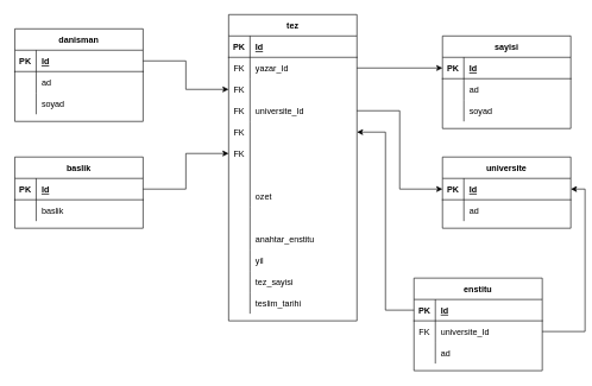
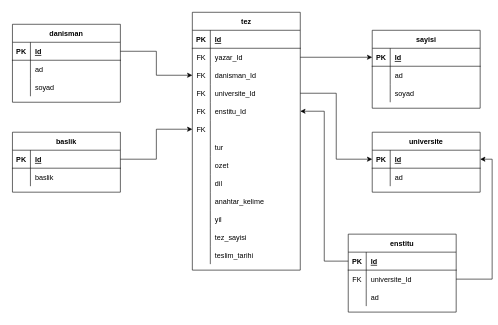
  <mxCell id="0" />
  <mxCell id="1" parent="0" />
  <mxCell id="2" style="edgeStyle=orthogonalEdgeStyle;rounded=0;orthogonalLoop=1;jettySize=auto;html=1;entryX=0;entryY=0.5;entryDx=0;entryDy=0;" edge="1" parent="1" source="56" target="9"><mxGeometry relative="1" as="geometry" /></mxCell>
  <mxCell id="3" style="edgeStyle=orthogonalEdgeStyle;rounded=0;orthogonalLoop=1;jettySize=auto;html=1;" edge="1" parent="1" source="62" target="19"><mxGeometry relative="1" as="geometry" /></mxCell>
  <mxCell id="4" style="edgeStyle=orthogonalEdgeStyle;rounded=0;orthogonalLoop=1;jettySize=auto;html=1;exitX=1;exitY=0.5;exitDx=0;exitDy=0;entryX=1;entryY=0.5;entryDx=0;entryDy=0;" edge="1" parent="1" source="46" target="19"><mxGeometry relative="1" as="geometry" /></mxCell>
  <mxCell id="5" style="edgeStyle=orthogonalEdgeStyle;rounded=0;orthogonalLoop=1;jettySize=auto;html=1;entryX=0;entryY=0.5;entryDx=0;entryDy=0;" edge="1" parent="1" source="26" target="59"><mxGeometry relative="1" as="geometry" /></mxCell>
  <mxCell id="6" style="edgeStyle=orthogonalEdgeStyle;rounded=0;orthogonalLoop=1;jettySize=auto;html=1;exitX=1;exitY=0.5;exitDx=0;exitDy=0;entryX=0;entryY=0.5;entryDx=0;entryDy=0;" edge="1" parent="1" source="36" target="68"><mxGeometry relative="1" as="geometry" /></mxCell>
  <mxCell id="7" style="edgeStyle=orthogonalEdgeStyle;rounded=0;orthogonalLoop=1;jettySize=auto;html=1;exitX=0;exitY=0.5;exitDx=0;exitDy=0;" edge="1" parent="1" source="43" target="65"><mxGeometry relative="1" as="geometry" /></mxCell>
  <mxCell id="8" value="sayisi" style="shape=table;startSize=30;container=1;collapsible=1;childLayout=tableLayout;fixedRows=1;rowLines=0;fontStyle=1;align=center;resizeLast=1;" vertex="1" parent="1"><mxGeometry x="620" y="50" width="180" height="130" as="geometry" /></mxCell>
  <mxCell id="9" value="" style="shape=partialRectangle;collapsible=0;dropTarget=0;pointerEvents=0;fillColor=none;top=0;left=0;bottom=1;right=0;points=[[0,0.5],[1,0.5]];portConstraint=eastwest;" vertex="1" parent="8"><mxGeometry y="30" width="180" height="30" as="geometry" /></mxCell>
  <mxCell id="10" value="PK" style="shape=partialRectangle;connectable=0;fillColor=none;top=0;left=0;bottom=0;right=0;fontStyle=1;overflow=hidden;" vertex="1" parent="9"><mxGeometry width="30" height="30" as="geometry" /></mxCell>
  <mxCell id="11" value="Id" style="shape=partialRectangle;connectable=0;fillColor=none;top=0;left=0;bottom=0;right=0;align=left;spacingLeft=6;fontStyle=5;overflow=hidden;" vertex="1" parent="9"><mxGeometry x="30" width="150" height="30" as="geometry" /></mxCell>
  <mxCell id="12" value="" style="shape=partialRectangle;collapsible=0;dropTarget=0;pointerEvents=0;fillColor=none;top=0;left=0;bottom=0;right=0;points=[[0,0.5],[1,0.5]];portConstraint=eastwest;" vertex="1" parent="8"><mxGeometry y="60" width="180" height="30" as="geometry" /></mxCell>
  <mxCell id="13" value="" style="shape=partialRectangle;connectable=0;fillColor=none;top=0;left=0;bottom=0;right=0;editable=1;overflow=hidden;" vertex="1" parent="12"><mxGeometry width="30" height="30" as="geometry" /></mxCell>
  <mxCell id="14" value="ad" style="shape=partialRectangle;connectable=0;fillColor=none;top=0;left=0;bottom=0;right=0;align=left;spacingLeft=6;overflow=hidden;" vertex="1" parent="12"><mxGeometry x="30" width="150" height="30" as="geometry" /></mxCell>
  <mxCell id="15" value="" style="shape=partialRectangle;collapsible=0;dropTarget=0;pointerEvents=0;fillColor=none;top=0;left=0;bottom=0;right=0;points=[[0,0.5],[1,0.5]];portConstraint=eastwest;" vertex="1" parent="8"><mxGeometry y="90" width="180" height="30" as="geometry" /></mxCell>
  <mxCell id="16" value="" style="shape=partialRectangle;connectable=0;fillColor=none;top=0;left=0;bottom=0;right=0;editable=1;overflow=hidden;" vertex="1" parent="15"><mxGeometry width="30" height="30" as="geometry" /></mxCell>
  <mxCell id="17" value="soyad" style="shape=partialRectangle;connectable=0;fillColor=none;top=0;left=0;bottom=0;right=0;align=left;spacingLeft=6;overflow=hidden;" vertex="1" parent="15"><mxGeometry x="30" width="150" height="30" as="geometry" /></mxCell>
  <mxCell id="18" value="universite" style="shape=table;startSize=30;container=1;collapsible=1;childLayout=tableLayout;fixedRows=1;rowLines=0;fontStyle=1;align=center;resizeLast=1;" vertex="1" parent="1"><mxGeometry x="620" y="220" width="180" height="100" as="geometry" /></mxCell>
  <mxCell id="19" value="" style="shape=partialRectangle;collapsible=0;dropTarget=0;pointerEvents=0;fillColor=none;top=0;left=0;bottom=1;right=0;points=[[0,0.5],[1,0.5]];portConstraint=eastwest;" vertex="1" parent="18"><mxGeometry y="30" width="180" height="30" as="geometry" /></mxCell>
  <mxCell id="20" value="PK" style="shape=partialRectangle;connectable=0;fillColor=none;top=0;left=0;bottom=0;right=0;fontStyle=1;overflow=hidden;" vertex="1" parent="19"><mxGeometry width="30" height="30" as="geometry" /></mxCell>
  <mxCell id="21" value="Id" style="shape=partialRectangle;connectable=0;fillColor=none;top=0;left=0;bottom=0;right=0;align=left;spacingLeft=6;fontStyle=5;overflow=hidden;" vertex="1" parent="19"><mxGeometry x="30" width="150" height="30" as="geometry" /></mxCell>
  <mxCell id="22" value="" style="shape=partialRectangle;collapsible=0;dropTarget=0;pointerEvents=0;fillColor=none;top=0;left=0;bottom=0;right=0;points=[[0,0.5],[1,0.5]];portConstraint=eastwest;" vertex="1" parent="18"><mxGeometry y="60" width="180" height="30" as="geometry" /></mxCell>
  <mxCell id="23" value="" style="shape=partialRectangle;connectable=0;fillColor=none;top=0;left=0;bottom=0;right=0;editable=1;overflow=hidden;" vertex="1" parent="22"><mxGeometry width="30" height="30" as="geometry" /></mxCell>
  <mxCell id="24" value="ad" style="shape=partialRectangle;connectable=0;fillColor=none;top=0;left=0;bottom=0;right=0;align=left;spacingLeft=6;overflow=hidden;" vertex="1" parent="22"><mxGeometry x="30" width="150" height="30" as="geometry" /></mxCell>
  <mxCell id="25" value="danisman" style="shape=table;startSize=30;container=1;collapsible=1;childLayout=tableLayout;fixedRows=1;rowLines=0;fontStyle=1;align=center;resizeLast=1;" vertex="1" parent="1"><mxGeometry x="20" y="40" width="180" height="130" as="geometry" /></mxCell>
  <mxCell id="26" value="" style="shape=partialRectangle;collapsible=0;dropTarget=0;pointerEvents=0;fillColor=none;top=0;left=0;bottom=1;right=0;points=[[0,0.5],[1,0.5]];portConstraint=eastwest;" vertex="1" parent="25"><mxGeometry y="30" width="180" height="30" as="geometry" /></mxCell>
  <mxCell id="27" value="PK" style="shape=partialRectangle;connectable=0;fillColor=none;top=0;left=0;bottom=0;right=0;fontStyle=1;overflow=hidden;" vertex="1" parent="26"><mxGeometry width="30" height="30" as="geometry" /></mxCell>
  <mxCell id="28" value="Id" style="shape=partialRectangle;connectable=0;fillColor=none;top=0;left=0;bottom=0;right=0;align=left;spacingLeft=6;fontStyle=5;overflow=hidden;" vertex="1" parent="26"><mxGeometry x="30" width="150" height="30" as="geometry" /></mxCell>
  <mxCell id="29" value="" style="shape=partialRectangle;collapsible=0;dropTarget=0;pointerEvents=0;fillColor=none;top=0;left=0;bottom=0;right=0;points=[[0,0.5],[1,0.5]];portConstraint=eastwest;" vertex="1" parent="25"><mxGeometry y="60" width="180" height="30" as="geometry" /></mxCell>
  <mxCell id="30" value="" style="shape=partialRectangle;connectable=0;fillColor=none;top=0;left=0;bottom=0;right=0;editable=1;overflow=hidden;" vertex="1" parent="29"><mxGeometry width="30" height="30" as="geometry" /></mxCell>
  <mxCell id="31" value="ad" style="shape=partialRectangle;connectable=0;fillColor=none;top=0;left=0;bottom=0;right=0;align=left;spacingLeft=6;overflow=hidden;" vertex="1" parent="29"><mxGeometry x="30" width="150" height="30" as="geometry" /></mxCell>
  <mxCell id="32" value="" style="shape=partialRectangle;collapsible=0;dropTarget=0;pointerEvents=0;fillColor=none;top=0;left=0;bottom=0;right=0;points=[[0,0.5],[1,0.5]];portConstraint=eastwest;" vertex="1" parent="25"><mxGeometry y="90" width="180" height="30" as="geometry" /></mxCell>
  <mxCell id="33" value="" style="shape=partialRectangle;connectable=0;fillColor=none;top=0;left=0;bottom=0;right=0;editable=1;overflow=hidden;" vertex="1" parent="32"><mxGeometry width="30" height="30" as="geometry" /></mxCell>
  <mxCell id="34" value="soyad" style="shape=partialRectangle;connectable=0;fillColor=none;top=0;left=0;bottom=0;right=0;align=left;spacingLeft=6;overflow=hidden;" vertex="1" parent="32"><mxGeometry x="30" width="150" height="30" as="geometry" /></mxCell>
  <mxCell id="35" value="baslik" style="shape=table;startSize=30;container=1;collapsible=1;childLayout=tableLayout;fixedRows=1;rowLines=0;fontStyle=1;align=center;resizeLast=1;" vertex="1" parent="1"><mxGeometry x="20" y="220" width="180" height="100" as="geometry" /></mxCell>
  <mxCell id="36" value="" style="shape=partialRectangle;collapsible=0;dropTarget=0;pointerEvents=0;fillColor=none;top=0;left=0;bottom=1;right=0;points=[[0,0.5],[1,0.5]];portConstraint=eastwest;" vertex="1" parent="35"><mxGeometry y="30" width="180" height="30" as="geometry" /></mxCell>
  <mxCell id="37" value="PK" style="shape=partialRectangle;connectable=0;fillColor=none;top=0;left=0;bottom=0;right=0;fontStyle=1;overflow=hidden;" vertex="1" parent="36"><mxGeometry width="30" height="30" as="geometry" /></mxCell>
  <mxCell id="38" value="Id" style="shape=partialRectangle;connectable=0;fillColor=none;top=0;left=0;bottom=0;right=0;align=left;spacingLeft=6;fontStyle=5;overflow=hidden;" vertex="1" parent="36"><mxGeometry x="30" width="150" height="30" as="geometry" /></mxCell>
  <mxCell id="39" value="" style="shape=partialRectangle;collapsible=0;dropTarget=0;pointerEvents=0;fillColor=none;top=0;left=0;bottom=0;right=0;points=[[0,0.5],[1,0.5]];portConstraint=eastwest;" vertex="1" parent="35"><mxGeometry y="60" width="180" height="30" as="geometry" /></mxCell>
  <mxCell id="40" value="" style="shape=partialRectangle;connectable=0;fillColor=none;top=0;left=0;bottom=0;right=0;editable=1;overflow=hidden;" vertex="1" parent="39"><mxGeometry width="30" height="30" as="geometry" /></mxCell>
  <mxCell id="41" value="baslik" style="shape=partialRectangle;connectable=0;fillColor=none;top=0;left=0;bottom=0;right=0;align=left;spacingLeft=6;overflow=hidden;" vertex="1" parent="39"><mxGeometry x="30" width="150" height="30" as="geometry" /></mxCell>
  <mxCell id="42" value="enstitu" style="shape=table;startSize=30;container=1;collapsible=1;childLayout=tableLayout;fixedRows=1;rowLines=0;fontStyle=1;align=center;resizeLast=1;" vertex="1" parent="1"><mxGeometry x="580" y="390" width="180" height="130" as="geometry" /></mxCell>
  <mxCell id="43" value="" style="shape=partialRectangle;collapsible=0;dropTarget=0;pointerEvents=0;fillColor=none;top=0;left=0;bottom=1;right=0;points=[[0,0.5],[1,0.5]];portConstraint=eastwest;" vertex="1" parent="42"><mxGeometry y="30" width="180" height="30" as="geometry" /></mxCell>
  <mxCell id="44" value="PK" style="shape=partialRectangle;connectable=0;fillColor=none;top=0;left=0;bottom=0;right=0;fontStyle=1;overflow=hidden;" vertex="1" parent="43"><mxGeometry width="30" height="30" as="geometry" /></mxCell>
  <mxCell id="45" value="Id" style="shape=partialRectangle;connectable=0;fillColor=none;top=0;left=0;bottom=0;right=0;align=left;spacingLeft=6;fontStyle=5;overflow=hidden;" vertex="1" parent="43"><mxGeometry x="30" width="150" height="30" as="geometry" /></mxCell>
  <mxCell id="46" value="" style="shape=partialRectangle;collapsible=0;dropTarget=0;pointerEvents=0;fillColor=none;top=0;left=0;bottom=0;right=0;points=[[0,0.5],[1,0.5]];portConstraint=eastwest;" vertex="1" parent="42"><mxGeometry y="60" width="180" height="30" as="geometry" /></mxCell>
  <mxCell id="47" value="FK" style="shape=partialRectangle;connectable=0;fillColor=none;top=0;left=0;bottom=0;right=0;editable=1;overflow=hidden;" vertex="1" parent="46"><mxGeometry width="30" height="30" as="geometry" /></mxCell>
  <mxCell id="48" value="universite_Id" style="shape=partialRectangle;connectable=0;fillColor=none;top=0;left=0;bottom=0;right=0;align=left;spacingLeft=6;overflow=hidden;" vertex="1" parent="46"><mxGeometry x="30" width="150" height="30" as="geometry" /></mxCell>
  <mxCell id="49" value="" style="shape=partialRectangle;collapsible=0;dropTarget=0;pointerEvents=0;fillColor=none;top=0;left=0;bottom=0;right=0;points=[[0,0.5],[1,0.5]];portConstraint=eastwest;" vertex="1" parent="42"><mxGeometry y="90" width="180" height="30" as="geometry" /></mxCell>
  <mxCell id="50" value="" style="shape=partialRectangle;connectable=0;fillColor=none;top=0;left=0;bottom=0;right=0;editable=1;overflow=hidden;" vertex="1" parent="49"><mxGeometry width="30" height="30" as="geometry" /></mxCell>
  <mxCell id="51" value="ad" style="shape=partialRectangle;connectable=0;fillColor=none;top=0;left=0;bottom=0;right=0;align=left;spacingLeft=6;overflow=hidden;" vertex="1" parent="49"><mxGeometry x="30" width="150" height="30" as="geometry" /></mxCell>
  <mxCell id="52" value="tez" style="shape=table;startSize=30;container=1;collapsible=1;childLayout=tableLayout;fixedRows=1;rowLines=0;fontStyle=1;align=center;resizeLast=1;" vertex="1" parent="1"><mxGeometry x="320" y="20" width="180" height="430" as="geometry" /></mxCell>
  <mxCell id="53" value="" style="shape=partialRectangle;collapsible=0;dropTarget=0;pointerEvents=0;fillColor=none;top=0;left=0;bottom=1;right=0;points=[[0,0.5],[1,0.5]];portConstraint=eastwest;" vertex="1" parent="52"><mxGeometry y="30" width="180" height="30" as="geometry" /></mxCell>
  <mxCell id="54" value="PK" style="shape=partialRectangle;connectable=0;fillColor=none;top=0;left=0;bottom=0;right=0;fontStyle=1;overflow=hidden;" vertex="1" parent="53"><mxGeometry width="30" height="30" as="geometry" /></mxCell>
  <mxCell id="55" value="Id" style="shape=partialRectangle;connectable=0;fillColor=none;top=0;left=0;bottom=0;right=0;align=left;spacingLeft=6;fontStyle=5;overflow=hidden;" vertex="1" parent="53"><mxGeometry x="30" width="150" height="30" as="geometry" /></mxCell>
  <mxCell id="56" value="" style="shape=partialRectangle;collapsible=0;dropTarget=0;pointerEvents=0;fillColor=none;top=0;left=0;bottom=0;right=0;points=[[0,0.5],[1,0.5]];portConstraint=eastwest;" vertex="1" parent="52"><mxGeometry y="60" width="180" height="30" as="geometry" /></mxCell>
  <mxCell id="57" value="FK" style="shape=partialRectangle;connectable=0;fillColor=none;top=0;left=0;bottom=0;right=0;editable=1;overflow=hidden;" vertex="1" parent="56"><mxGeometry width="30" height="30" as="geometry" /></mxCell>
  <mxCell id="58" value="yazar_Id" style="shape=partialRectangle;connectable=0;fillColor=none;top=0;left=0;bottom=0;right=0;align=left;spacingLeft=6;overflow=hidden;" vertex="1" parent="56"><mxGeometry x="30" width="150" height="30" as="geometry" /></mxCell>
  <mxCell id="59" value="" style="shape=partialRectangle;collapsible=0;dropTarget=0;pointerEvents=0;fillColor=none;top=0;left=0;bottom=0;right=0;points=[[0,0.5],[1,0.5]];portConstraint=eastwest;" vertex="1" parent="52"><mxGeometry y="90" width="180" height="30" as="geometry" /></mxCell>
  <mxCell id="60" value="FK" style="shape=partialRectangle;connectable=0;fillColor=none;top=0;left=0;bottom=0;right=0;editable=1;overflow=hidden;" vertex="1" parent="59"><mxGeometry width="30" height="30" as="geometry" /></mxCell>
+ <mxCell id="61" value="danisman_Id" style="shape=partialRectangle;connectable=0;fillColor=none;top=0;left=0;bottom=0;right=0;align=left;spacingLeft=6;overflow=hidden;" vertex="1" parent="59"><mxGeometry x="30" width="150" height="30" as="geometry" /></mxCell>
  <mxCell id="62" value="" style="shape=partialRectangle;collapsible=0;dropTarget=0;pointerEvents=0;fillColor=none;top=0;left=0;bottom=0;right=0;points=[[0,0.5],[1,0.5]];portConstraint=eastwest;" vertex="1" parent="52"><mxGeometry y="120" width="180" height="30" as="geometry" /></mxCell>
  <mxCell id="63" value="FK" style="shape=partialRectangle;connectable=0;fillColor=none;top=0;left=0;bottom=0;right=0;editable=1;overflow=hidden;" vertex="1" parent="62"><mxGeometry width="30" height="30" as="geometry" /></mxCell>
  <mxCell id="64" value="universite_Id" style="shape=partialRectangle;connectable=0;fillColor=none;top=0;left=0;bottom=0;right=0;align=left;spacingLeft=6;overflow=hidden;" vertex="1" parent="62"><mxGeometry x="30" width="150" height="30" as="geometry" /></mxCell>
  <mxCell id="65" value="" style="shape=partialRectangle;collapsible=0;dropTarget=0;pointerEvents=0;fillColor=none;top=0;left=0;bottom=0;right=0;points=[[0,0.5],[1,0.5]];portConstraint=eastwest;" vertex="1" parent="52"><mxGeometry y="150" width="180" height="30" as="geometry" /></mxCell>
  <mxCell id="66" value="FK" style="shape=partialRectangle;connectable=0;fillColor=none;top=0;left=0;bottom=0;right=0;editable=1;overflow=hidden;" vertex="1" parent="65"><mxGeometry width="30" height="30" as="geometry" /></mxCell>
+ <mxCell id="67" value="enstitu_Id" style="shape=partialRectangle;connectable=0;fillColor=none;top=0;left=0;bottom=0;right=0;align=left;spacingLeft=6;overflow=hidden;" vertex="1" parent="65"><mxGeometry x="30" width="150" height="30" as="geometry" /></mxCell>
  <mxCell id="68" value="" style="shape=partialRectangle;collapsible=0;dropTarget=0;pointerEvents=0;fillColor=none;top=0;left=0;bottom=0;right=0;points=[[0,0.5],[1,0.5]];portConstraint=eastwest;" vertex="1" parent="52"><mxGeometry y="180" width="180" height="30" as="geometry" /></mxCell>
  <mxCell id="69" value="FK" style="shape=partialRectangle;connectable=0;fillColor=none;top=0;left=0;bottom=0;right=0;editable=1;overflow=hidden;" vertex="1" parent="68"><mxGeometry width="30" height="30" as="geometry" /></mxCell>
  <mxCell id="70" value="" style="shape=partialRectangle;collapsible=0;dropTarget=0;pointerEvents=0;fillColor=none;top=0;left=0;bottom=0;right=0;points=[[0,0.5],[1,0.5]];portConstraint=eastwest;" vertex="1" parent="52"><mxGeometry y="210" width="180" height="30" as="geometry" /></mxCell>
  <mxCell id="71" value="" style="shape=partialRectangle;connectable=0;fillColor=none;top=0;left=0;bottom=0;right=0;editable=1;overflow=hidden;" vertex="1" parent="70"><mxGeometry width="30" height="30" as="geometry" /></mxCell>
+ <mxCell id="72" value="tur" style="shape=partialRectangle;connectable=0;fillColor=none;top=0;left=0;bottom=0;right=0;align=left;spacingLeft=6;overflow=hidden;" vertex="1" parent="70"><mxGeometry x="30" width="150" height="30" as="geometry" /></mxCell>
  <mxCell id="73" value="" style="shape=partialRectangle;collapsible=0;dropTarget=0;pointerEvents=0;fillColor=none;top=0;left=0;bottom=0;right=0;points=[[0,0.5],[1,0.5]];portConstraint=eastwest;" vertex="1" parent="52"><mxGeometry y="240" width="180" height="30" as="geometry" /></mxCell>
  <mxCell id="74" value="" style="shape=partialRectangle;connectable=0;fillColor=none;top=0;left=0;bottom=0;right=0;editable=1;overflow=hidden;" vertex="1" parent="73"><mxGeometry width="30" height="30" as="geometry" /></mxCell>
  <mxCell id="75" value="ozet" style="shape=partialRectangle;connectable=0;fillColor=none;top=0;left=0;bottom=0;right=0;align=left;spacingLeft=6;overflow=hidden;" vertex="1" parent="73"><mxGeometry x="30" width="150" height="30" as="geometry" /></mxCell>
  <mxCell id="76" value="" style="shape=partialRectangle;collapsible=0;dropTarget=0;pointerEvents=0;fillColor=none;top=0;left=0;bottom=0;right=0;points=[[0,0.5],[1,0.5]];portConstraint=eastwest;" vertex="1" parent="52"><mxGeometry y="270" width="180" height="30" as="geometry" /></mxCell>
  <mxCell id="77" value="" style="shape=partialRectangle;connectable=0;fillColor=none;top=0;left=0;bottom=0;right=0;editable=1;overflow=hidden;" vertex="1" parent="76"><mxGeometry width="30" height="30" as="geometry" /></mxCell>
+ <mxCell id="78" value="dil" style="shape=partialRectangle;connectable=0;fillColor=none;top=0;left=0;bottom=0;right=0;align=left;spacingLeft=6;overflow=hidden;" vertex="1" parent="76"><mxGeometry x="30" width="150" height="30" as="geometry" /></mxCell>
  <mxCell id="79" value="" style="shape=partialRectangle;collapsible=0;dropTarget=0;pointerEvents=0;fillColor=none;top=0;left=0;bottom=0;right=0;points=[[0,0.5],[1,0.5]];portConstraint=eastwest;" vertex="1" parent="52"><mxGeometry y="300" width="180" height="30" as="geometry" /></mxCell>
  <mxCell id="80" value="" style="shape=partialRectangle;connectable=0;fillColor=none;top=0;left=0;bottom=0;right=0;editable=1;overflow=hidden;" vertex="1" parent="79"><mxGeometry width="30" height="30" as="geometry" /></mxCell>
- <mxCell id="81" value="anahtar_enstitu" style="shape=partialRectangle;connectable=0;fillColor=none;top=0;left=0;bottom=0;right=0;align=left;spacingLeft=6;overflow=hidden;" vertex="1" parent="79"><mxGeometry x="30" width="150" height="30" as="geometry" /></mxCell>
+ <mxCell id="81" value="anahtar_kelime" style="shape=partialRectangle;connectable=0;fillColor=none;top=0;left=0;bottom=0;right=0;align=left;spacingLeft=6;overflow=hidden;" vertex="1" parent="79"><mxGeometry x="30" width="150" height="30" as="geometry" /></mxCell>
  <mxCell id="82" value="" style="shape=partialRectangle;collapsible=0;dropTarget=0;pointerEvents=0;fillColor=none;top=0;left=0;bottom=0;right=0;points=[[0,0.5],[1,0.5]];portConstraint=eastwest;" vertex="1" parent="52"><mxGeometry y="330" width="180" height="30" as="geometry" /></mxCell>
  <mxCell id="83" value="" style="shape=partialRectangle;connectable=0;fillColor=none;top=0;left=0;bottom=0;right=0;editable=1;overflow=hidden;" vertex="1" parent="82"><mxGeometry width="30" height="30" as="geometry" /></mxCell>
  <mxCell id="84" value="yil" style="shape=partialRectangle;connectable=0;fillColor=none;top=0;left=0;bottom=0;right=0;align=left;spacingLeft=6;overflow=hidden;" vertex="1" parent="82"><mxGeometry x="30" width="150" height="30" as="geometry" /></mxCell>
  <mxCell id="85" value="" style="shape=partialRectangle;collapsible=0;dropTarget=0;pointerEvents=0;fillColor=none;top=0;left=0;bottom=0;right=0;points=[[0,0.5],[1,0.5]];portConstraint=eastwest;" vertex="1" parent="52"><mxGeometry y="360" width="180" height="30" as="geometry" /></mxCell>
  <mxCell id="86" value="" style="shape=partialRectangle;connectable=0;fillColor=none;top=0;left=0;bottom=0;right=0;editable=1;overflow=hidden;" vertex="1" parent="85"><mxGeometry width="30" height="30" as="geometry" /></mxCell>
  <mxCell id="87" value="tez_sayisi" style="shape=partialRectangle;connectable=0;fillColor=none;top=0;left=0;bottom=0;right=0;align=left;spacingLeft=6;overflow=hidden;" vertex="1" parent="85"><mxGeometry x="30" width="150" height="30" as="geometry" /></mxCell>
  <mxCell id="88" value="" style="shape=partialRectangle;collapsible=0;dropTarget=0;pointerEvents=0;fillColor=none;top=0;left=0;bottom=0;right=0;points=[[0,0.5],[1,0.5]];portConstraint=eastwest;" vertex="1" parent="52"><mxGeometry y="390" width="180" height="30" as="geometry" /></mxCell>
  <mxCell id="89" value="" style="shape=partialRectangle;connectable=0;fillColor=none;top=0;left=0;bottom=0;right=0;editable=1;overflow=hidden;" vertex="1" parent="88"><mxGeometry width="30" height="30" as="geometry" /></mxCell>
  <mxCell id="90" value="teslim_tarihi" style="shape=partialRectangle;connectable=0;fillColor=none;top=0;left=0;bottom=0;right=0;align=left;spacingLeft=6;overflow=hidden;" vertex="1" parent="88"><mxGeometry x="30" width="150" height="30" as="geometry" /></mxCell>
